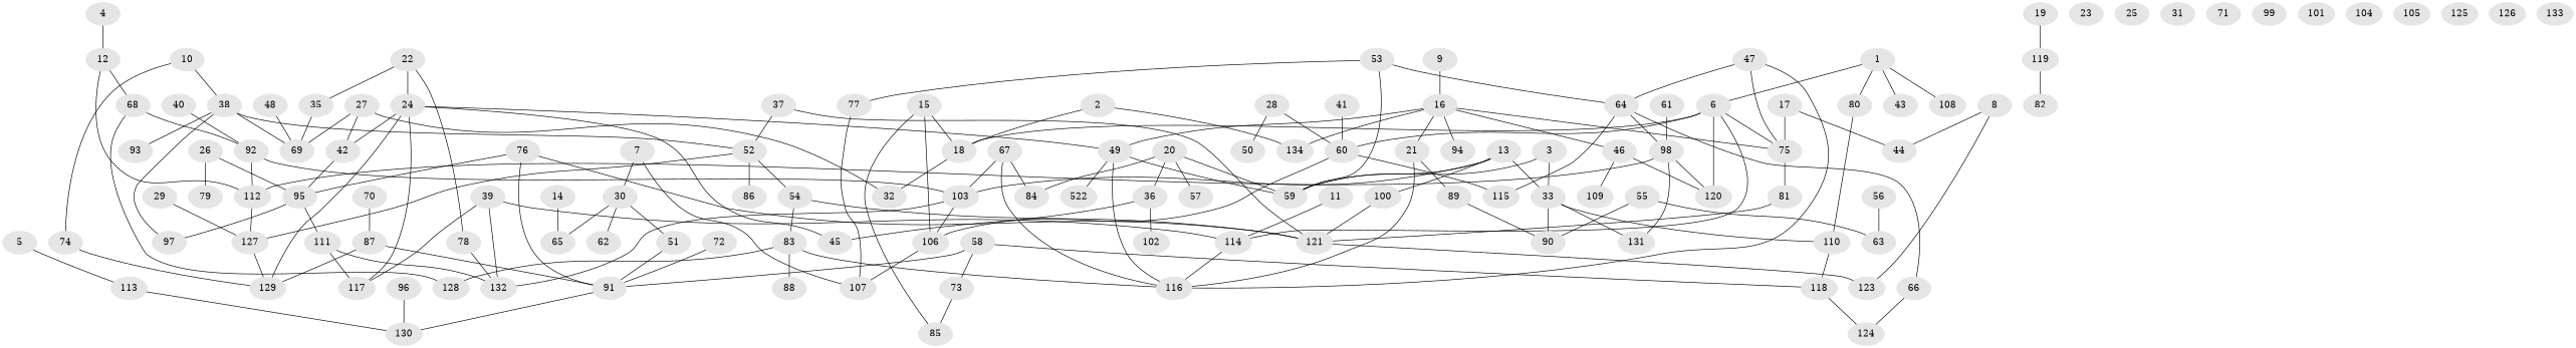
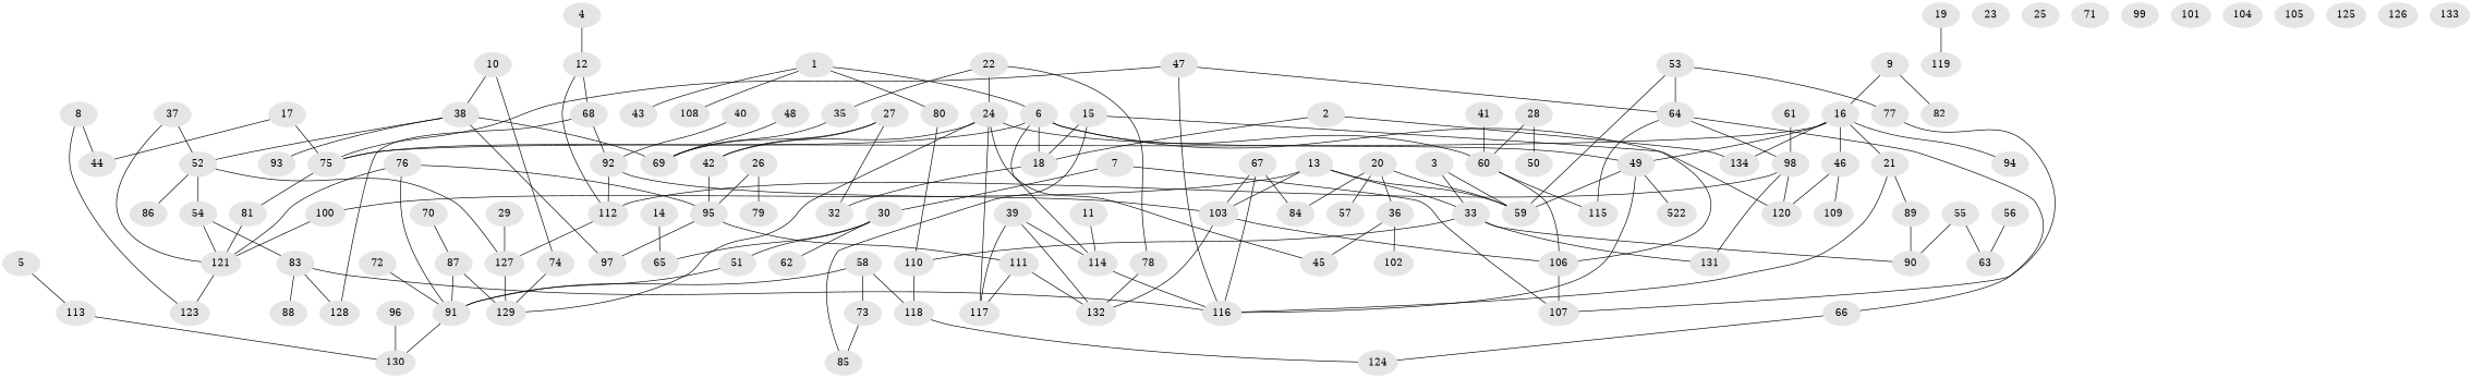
  graph {
    node [color=gray90 style=filled]
    1
    6
    43
    80
    108
    18
    60
    75
    114
    120
    110
    2
    134
    32
    3
    33
    59
    90
    131
    4
    12
    68
    112
    5
    113
    130
    106
    115
    81
    116
    7
    30
    107
    65
    51
    62
    8
    44
    123
    9
    16
    82
    21
    46
    49
    94
    10
    38
    74
    69
    52
    93
    97
    129
    11
    92
    128
    127
    13
    100
    103
    121
    132
    14
    15
    85
    89
    109
    n69 [label=522]
    17
    19
    119
    20
    36
    57
    84
    45
    102
    22
    24
    35
    78
    42
    117
    23
    95
    25
    26
    79
    111
    27
    28
    50
    29
    91
-   31
    118
    37
    54
    86
    39
    40
    41
    47
    64
    98
    66
    48
    83
    53
    77
    88
    55
    63
    56
    58
    73
    124
    61
    67
    70
    87
    71
    72
    76
    96
    99
    101
    104
    105
    125
    126
    133
    1 -- 6
    1 -- 43
    1 -- 80
    1 -- 108
    6 -- 18
    6 -- 60
    6 -- 75
    6 -- 114
    6 -- 120
    80 -- 110
    18 -- 32
    60 -- 106
    60 -- 115
    75 -- 81
    114 -- 116
    110 -- 118
    2 -- 18
    2 -- 134
    3 -- 33
    3 -- 59
    33 -- 110
    33 -- 90
    33 -- 131
    4 -- 12
    12 -- 68
    12 -- 112
    68 -- 92
    68 -- 128
    112 -- 127
    5 -- 113
    113 -- 130
    106 -- 107
    81 -- 121
    7 -- 30
    7 -- 107
    30 -- 65
    30 -- 51
    30 -- 62
    51 -- 91
    8 -- 44
    8 -- 123
    9 -- 16
-   119 -- 82
+   9 -- 82
    16 -- 75
    16 -- 134
    16 -- 21
    16 -- 46
    16 -- 49
    16 -- 94
    21 -- 116
    21 -- 89
    46 -- 120
    46 -- 109
    49 -- 59
    49 -- 116
    49 -- n69
    10 -- 38
    10 -- 74
    38 -- 69
    38 -- 52
    38 -- 93
    38 -- 97
    74 -- 129
    52 -- 127
    52 -- 54
    52 -- 86
    11 -- 114
    92 -- 112
    92 -- 103
    127 -- 129
    13 -- 33
    13 -- 59
    13 -- 100
    13 -- 103
    100 -- 121
    103 -- 106
    103 -- 132
    121 -- 123
    14 -- 65
    15 -- 18
    15 -- 106
    15 -- 85
    89 -- 90
    17 -- 75
    17 -- 44
    19 -- 119
    20 -- 59
    20 -- 36
    20 -- 57
    20 -- 84
    36 -- 45
    36 -- 102
    22 -- 24
    22 -- 35
    22 -- 78
    24 -- 49
    24 -- 129
    24 -- 45
    24 -- 42
    24 -- 117
    35 -- 69
    78 -- 132
    42 -- 95
    95 -- 97
    95 -- 111
    26 -- 95
    26 -- 79
    111 -- 132
    111 -- 117
    27 -- 32
    27 -- 69
    27 -- 42
    28 -- 60
    28 -- 50
    29 -- 127
    91 -- 130
    118 -- 124
    37 -- 52
    37 -- 121
    54 -- 121
    54 -- 83
    39 -- 114
    39 -- 132
    39 -- 117
    40 -- 92
    41 -- 60
    47 -- 75
    47 -- 116
    47 -- 64
    64 -- 115
    64 -- 98
    64 -- 66
    98 -- 120
    98 -- 131
    98 -- 112
    66 -- 124
    48 -- 69
    83 -- 116
    83 -- 128
    83 -- 88
    53 -- 59
    53 -- 64
    53 -- 77
    77 -- 107
    55 -- 90
    55 -- 63
    56 -- 63
    58 -- 91
    58 -- 118
    58 -- 73
    73 -- 85
    61 -- 98
    67 -- 116
    67 -- 103
    67 -- 84
    70 -- 87
    87 -- 129
    87 -- 91
    72 -- 91
    76 -- 121
    76 -- 95
    76 -- 91
    96 -- 130
  }
